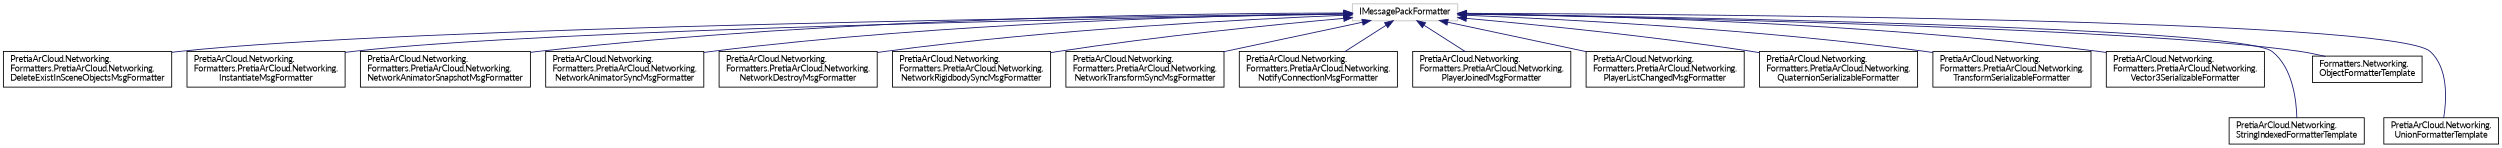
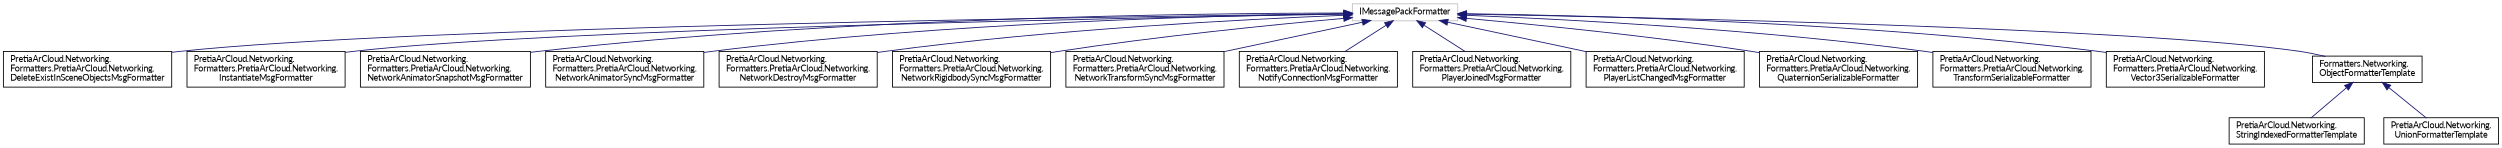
  digraph {
    fontname=Lato
    rankdir=TB
    node [color=black fillcolor=white fontname=Lato fontsize=10 shape=record style=filled]
    edge [color=midnightblue dir=back fontname=Lato fontsize=10 labelfontname=Helvetica labelfontsize=10 style=solid]
    n1 [color=grey75 height=0.2 label=IMessagePackFormatter width=0.4]
    n2 [height=0.2 label="PretiaArCloud.Networking.\lFormatters.PretiaArCloud.Networking.\lDeleteExistInSceneObjectsMsgFormatter" width=0.4]
    n3 [height=0.2 label="PretiaArCloud.Networking.\lFormatters.PretiaArCloud.Networking.\lInstantiateMsgFormatter" width=0.4]
    n4 [height=0.2 label="PretiaArCloud.Networking.\lFormatters.PretiaArCloud.Networking.\lNetworkAnimatorSnapshotMsgFormatter" width=0.4]
    n5 [height=0.2 label="PretiaArCloud.Networking.\lFormatters.PretiaArCloud.Networking.\lNetworkAnimatorSyncMsgFormatter" width=0.4]
    n6 [height=0.2 label="PretiaArCloud.Networking.\lFormatters.PretiaArCloud.Networking.\lNetworkDestroyMsgFormatter" width=0.4]
    n7 [height=0.2 label="PretiaArCloud.Networking.\lFormatters.PretiaArCloud.Networking.\lNetworkRigidbodySyncMsgFormatter" width=0.4]
    n8 [height=0.2 label="PretiaArCloud.Networking.\lFormatters.PretiaArCloud.Networking.\lNetworkTransformSyncMsgFormatter" width=0.4]
    n9 [height=0.2 label="PretiaArCloud.Networking.\lFormatters.PretiaArCloud.Networking.\lNotifyConnectionMsgFormatter" width=0.4]
    n10 [height=0.2 label="PretiaArCloud.Networking.\lFormatters.PretiaArCloud.Networking.\lPlayerJoinedMsgFormatter" width=0.4]
    n11 [height=0.2 label="PretiaArCloud.Networking.\lFormatters.PretiaArCloud.Networking.\lPlayerListChangedMsgFormatter" width=0.4]
    n12 [height=0.2 label="PretiaArCloud.Networking.\lFormatters.PretiaArCloud.Networking.\lQuaternionSerializableFormatter" width=0.4]
    n13 [height=0.2 label="PretiaArCloud.Networking.\lFormatters.PretiaArCloud.Networking.\lTransformSerializableFormatter" width=0.4]
    n14 [height=0.2 label="PretiaArCloud.Networking.\lFormatters.PretiaArCloud.Networking.\lVector3SerializableFormatter" width=0.4]
    n15 [height=0.2 label="Formatters.Networking.\lObjectFormatterTemplate" width=0.4]
    n16 [height=0.2 label="PretiaArCloud.Networking.\lStringIndexedFormatterTemplate" width=0.4]
    n17 [height=0.2 label="PretiaArCloud.Networking.\lUnionFormatterTemplate" width=0.4]
    n1 -> n2
    n1 -> n3
    n1 -> n4
    n1 -> n5
    n1 -> n6
    n1 -> n7
    n1 -> n8
    n1 -> n9
    n1 -> n10
    n1 -> n11
    n1 -> n12
    n1 -> n13
    n1 -> n14
    n1 -> n15
-   n1 -> n16
-   n1 -> n17
+   n15 -> n16
+   n15 -> n17
  }
